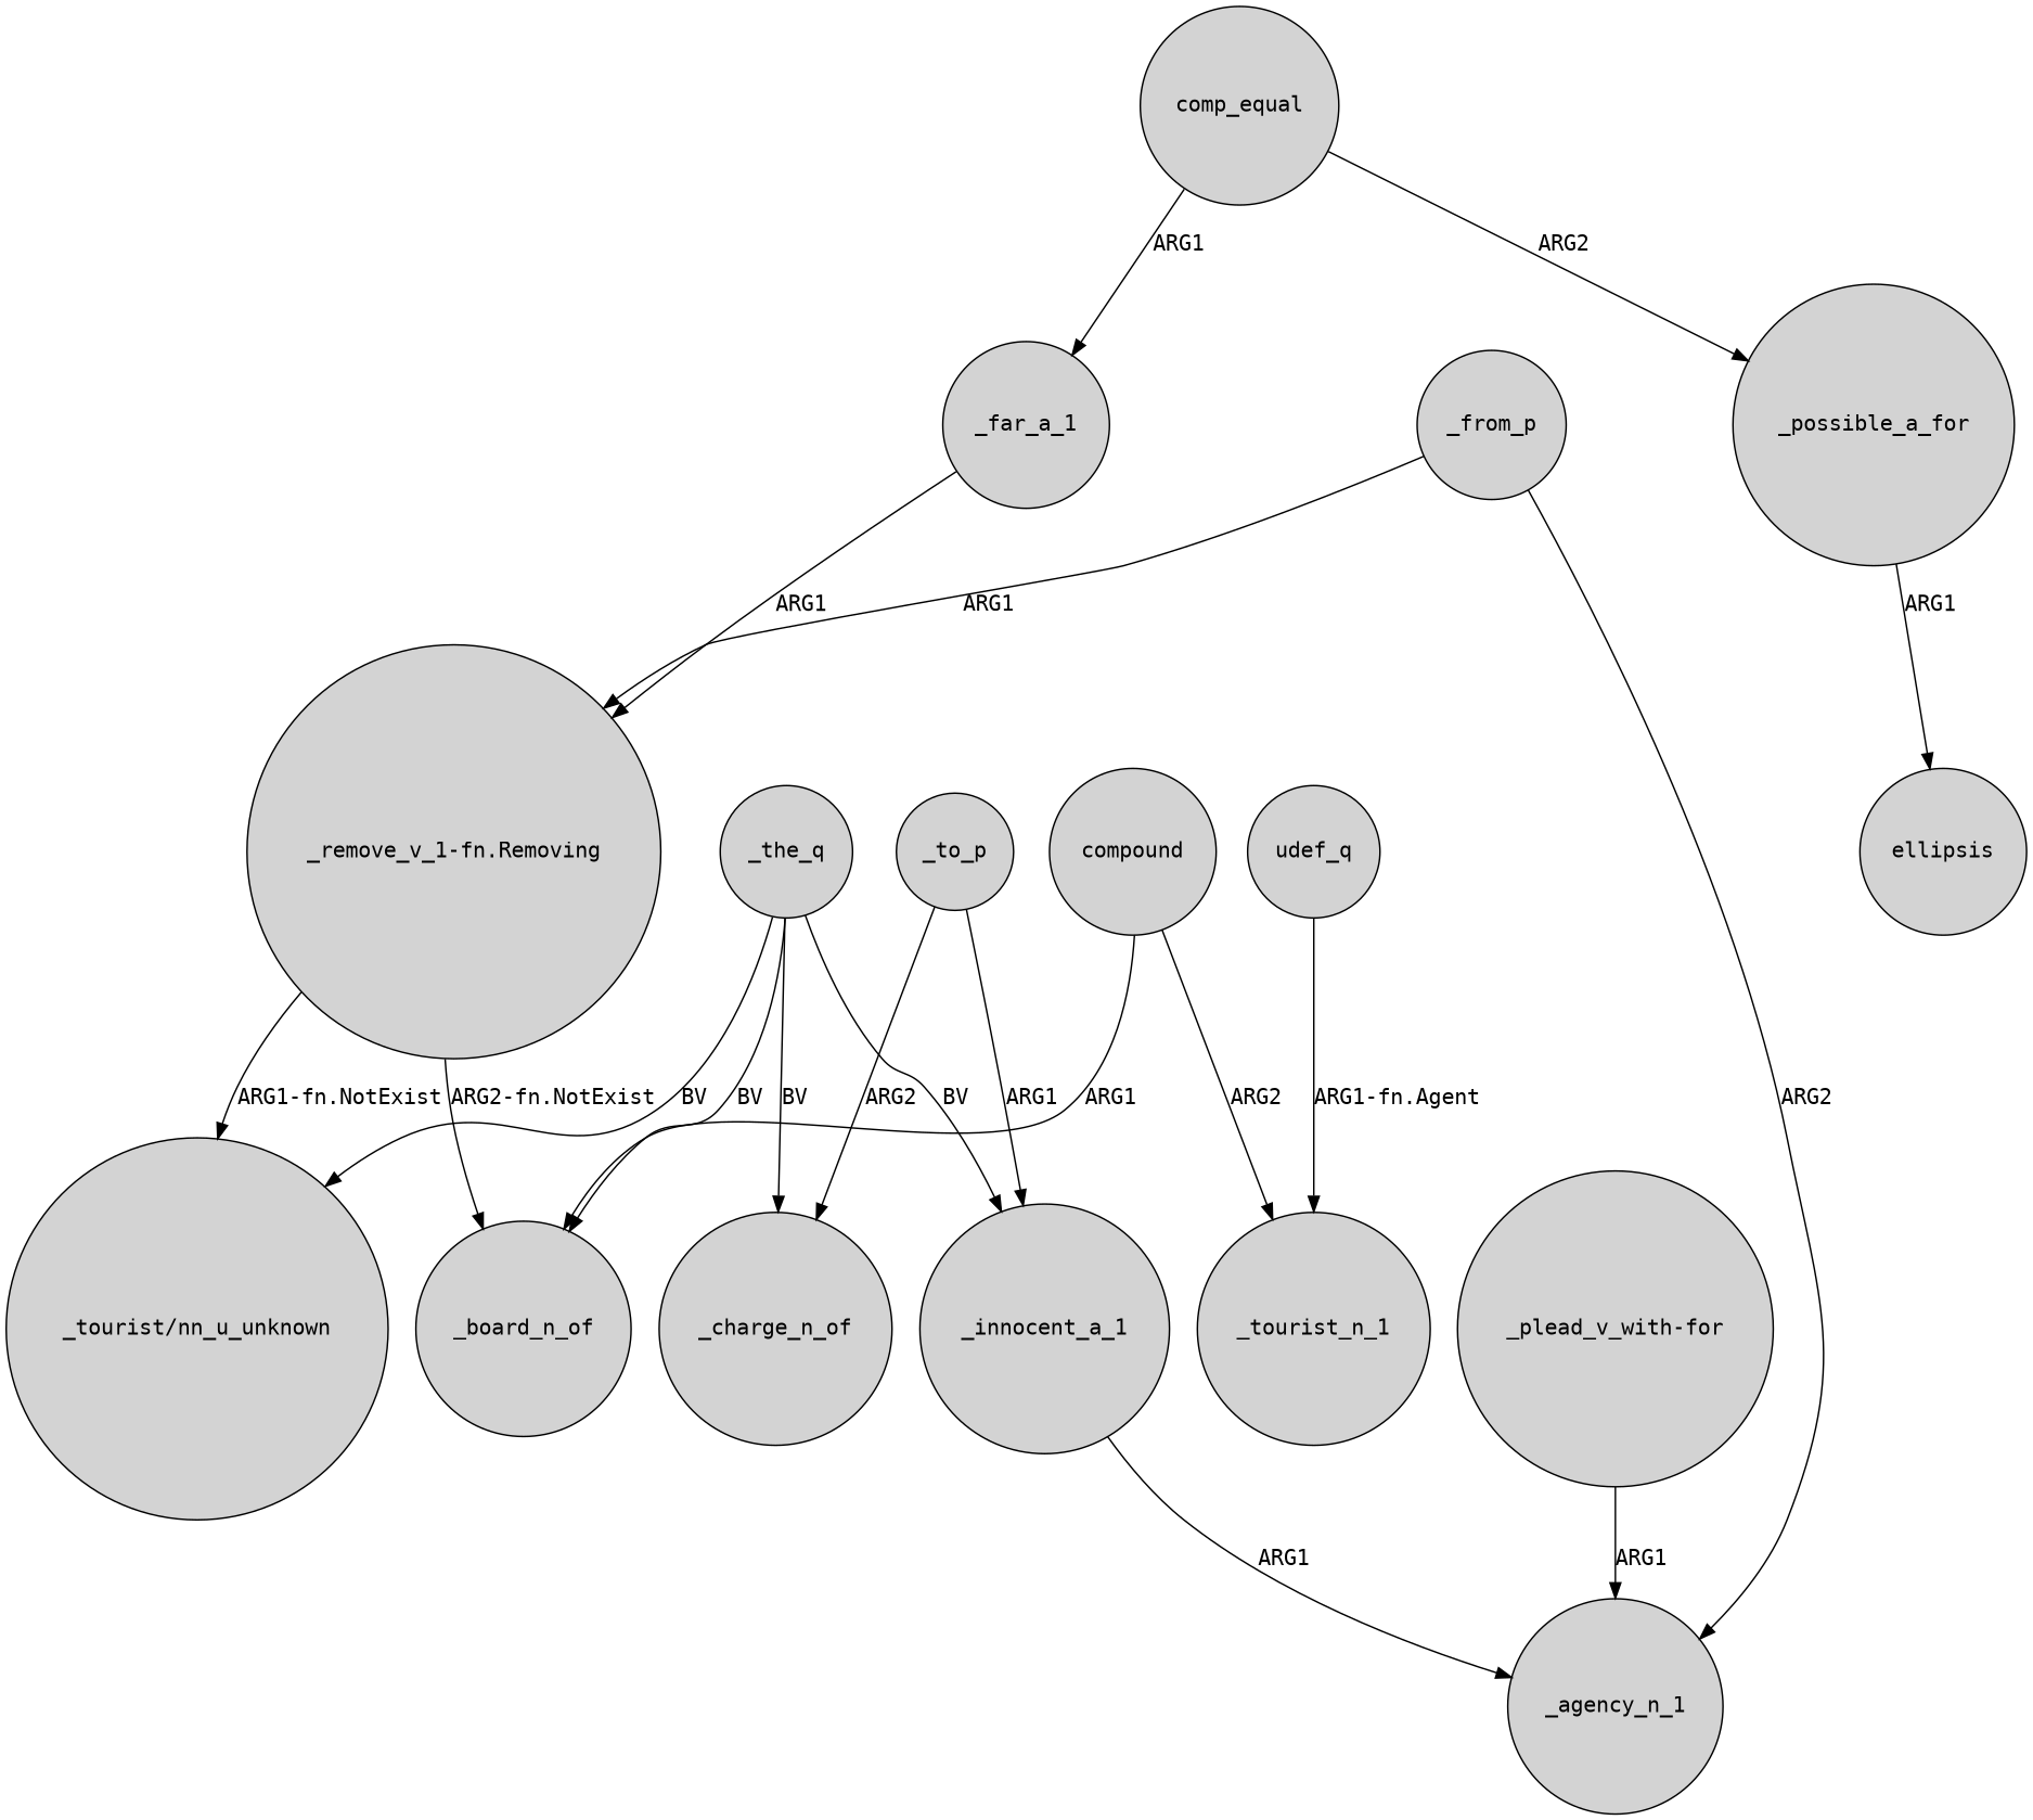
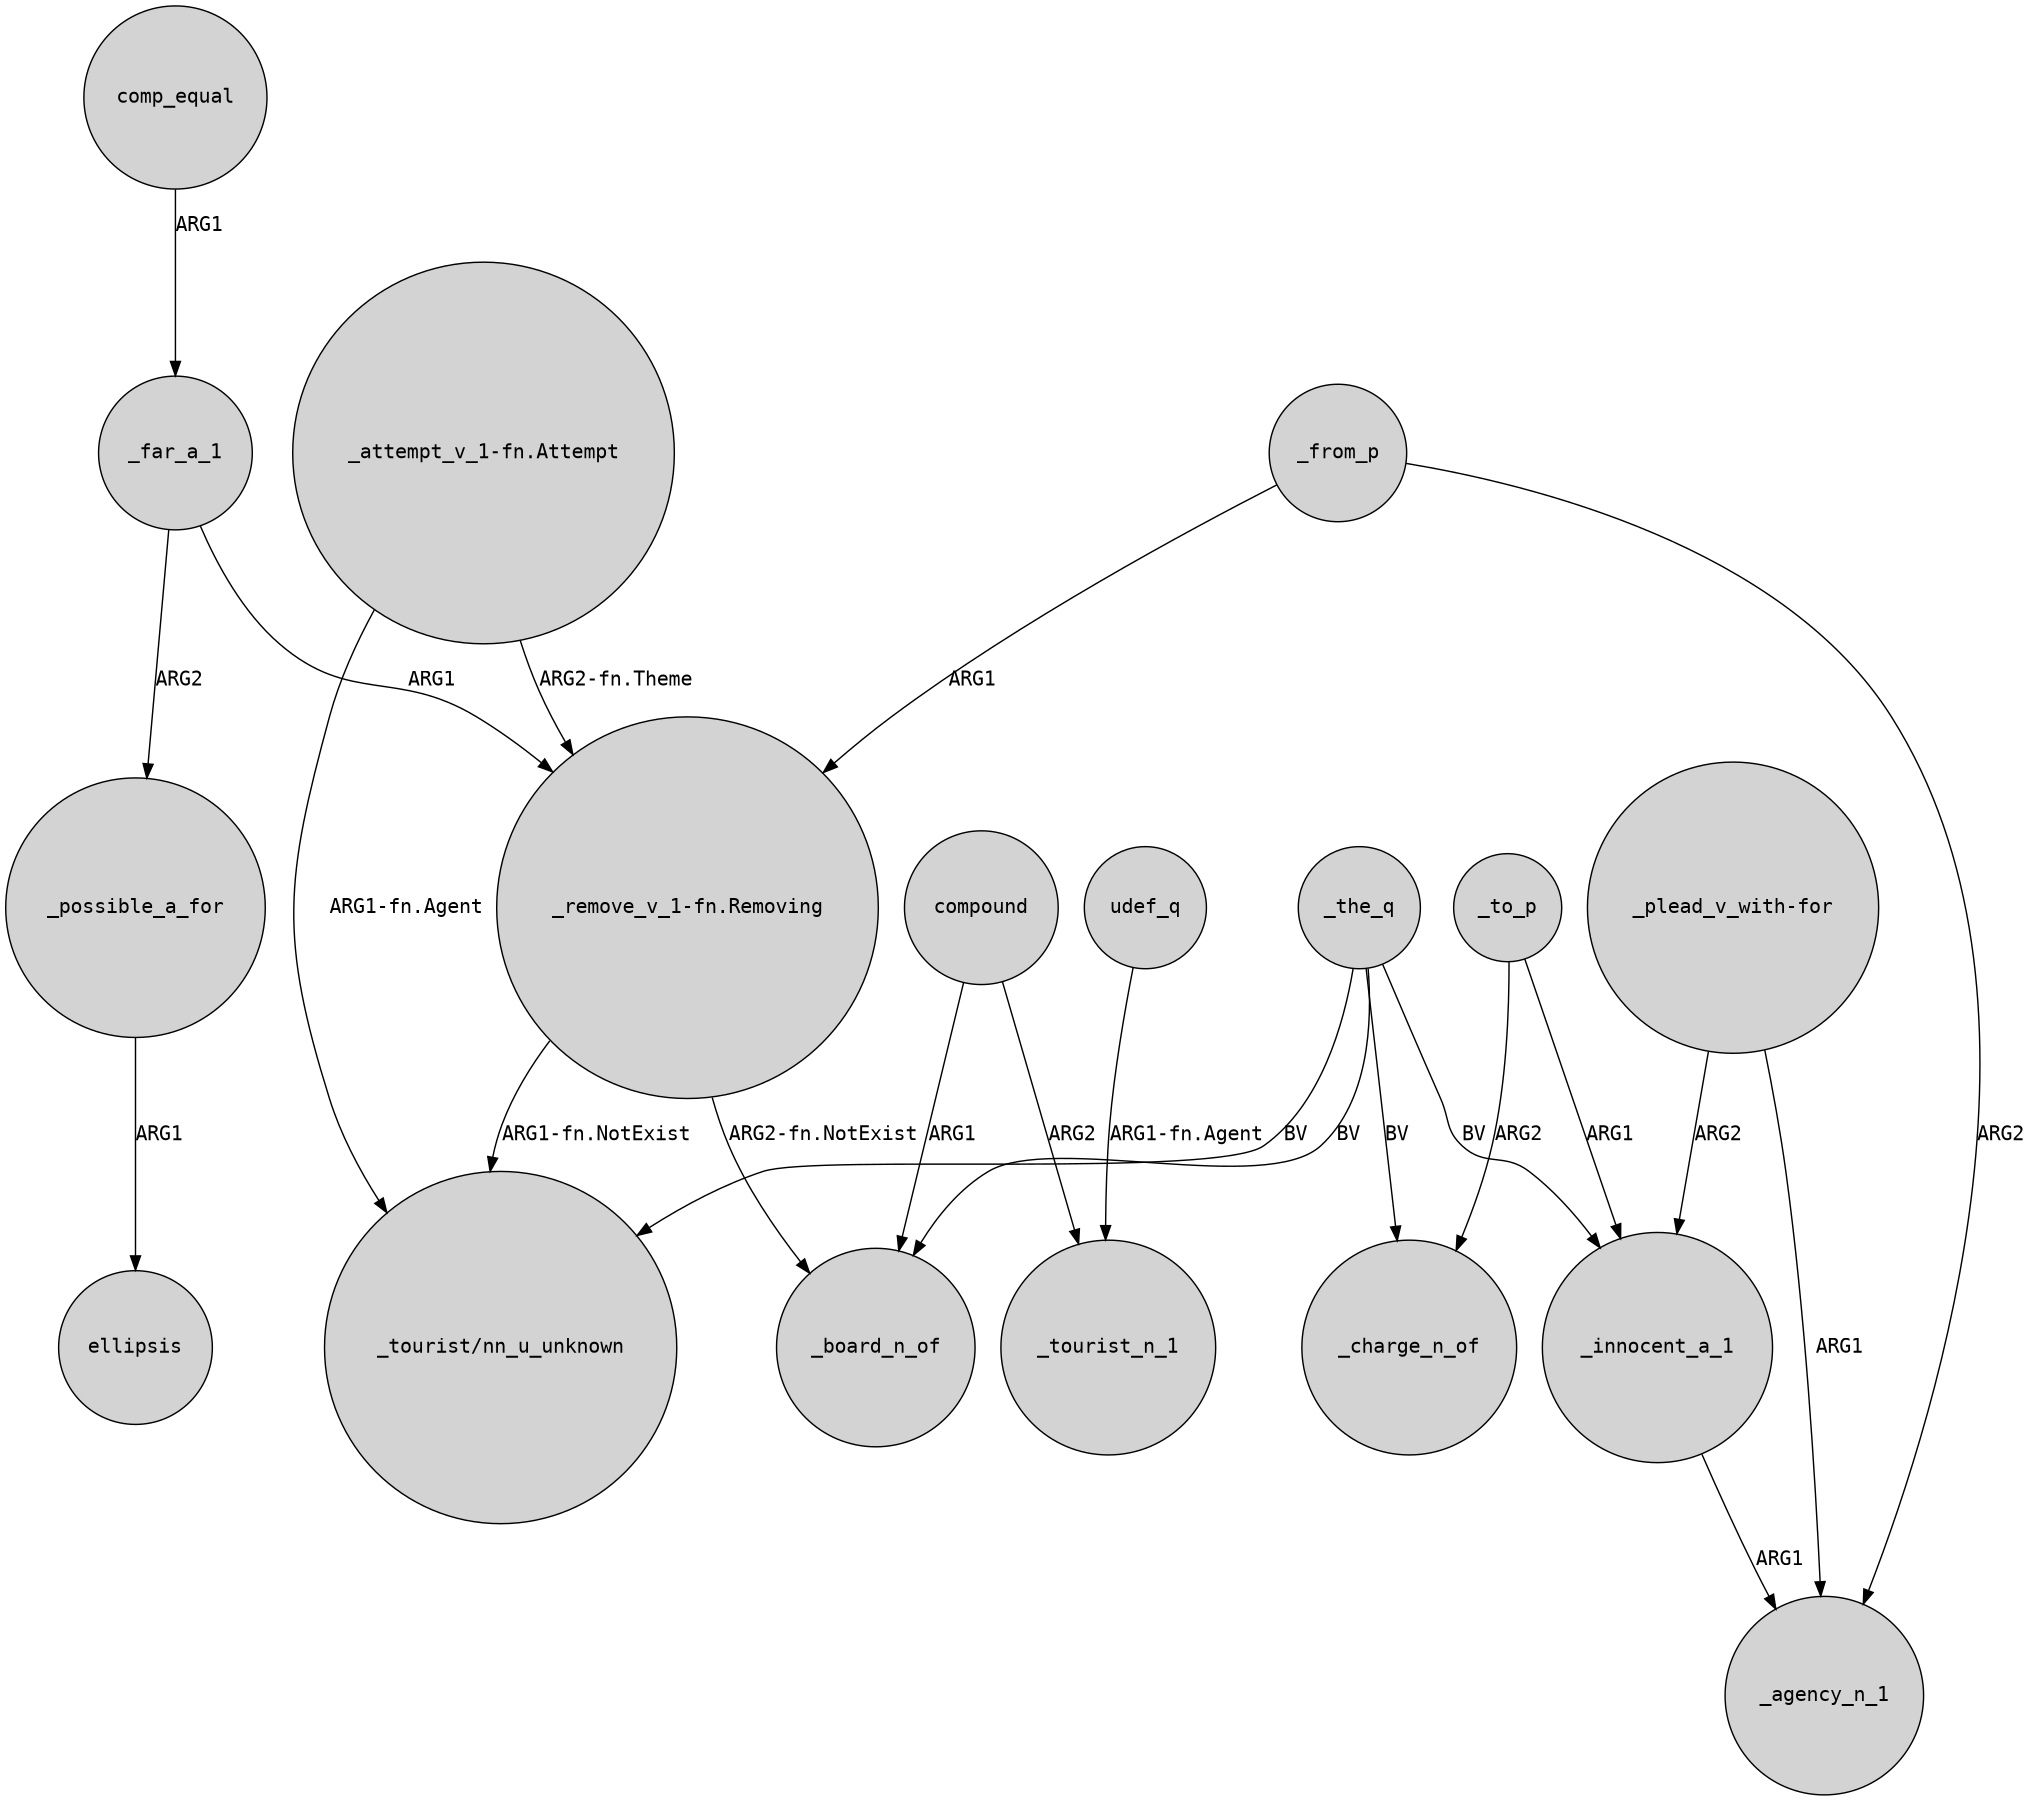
  digraph {
    fontname="DejaVu Sans Mono"
    node [fontname="DejaVu Sans Mono" shape=circle style=filled]
    edge [fontname="DejaVu Sans Mono"]
    _far_a_1
    "_remove_v_1-fn.Removing"
    n3 [label="_tourist/nn_u_unknown"]
    _board_n_of
    _the_q
    _charge_n_of
    _innocent_a_1
    compound
    _tourist_n_1
    "_plead_v_with-for"
    _agency_n_1
    _to_p
    _possible_a_for
    ellipsis
    comp_equal
    udef_q
    _from_p
+   "_attempt_v_1-fn.Attempt"
    _far_a_1 -> "_remove_v_1-fn.Removing" [label=ARG1]
    "_remove_v_1-fn.Removing" -> n3 [label="ARG1-fn.NotExist"]
    "_remove_v_1-fn.Removing" -> _board_n_of [label="ARG2-fn.NotExist"]
    _the_q -> n3 [label=BV]
    _the_q -> _board_n_of [label=BV]
    _the_q -> _charge_n_of [label=BV]
    _the_q -> _innocent_a_1 [label=BV]
    _innocent_a_1 -> _agency_n_1 [label=ARG1]
    compound -> _board_n_of [label=ARG1]
    compound -> _tourist_n_1 [label=ARG2]
+   "_plead_v_with-for" -> _innocent_a_1 [label=ARG2]
    "_plead_v_with-for" -> _agency_n_1 [label=ARG1]
    _to_p -> _charge_n_of [label=ARG2]
    _to_p -> _innocent_a_1 [label=ARG1]
    _possible_a_for -> ellipsis [label=ARG1]
    comp_equal -> _far_a_1 [label=ARG1]
-   comp_equal -> _possible_a_for [label=ARG2]
+   _far_a_1 -> _possible_a_for [label=ARG2]
    udef_q -> _tourist_n_1 [label="ARG1-fn.Agent"]
    _from_p -> "_remove_v_1-fn.Removing" [label=ARG1]
    _from_p -> _agency_n_1 [label=ARG2]
+   "_attempt_v_1-fn.Attempt" -> "_remove_v_1-fn.Removing" [label="ARG2-fn.Theme"]
+   "_attempt_v_1-fn.Attempt" -> n3 [label="ARG1-fn.Agent"]
  }
